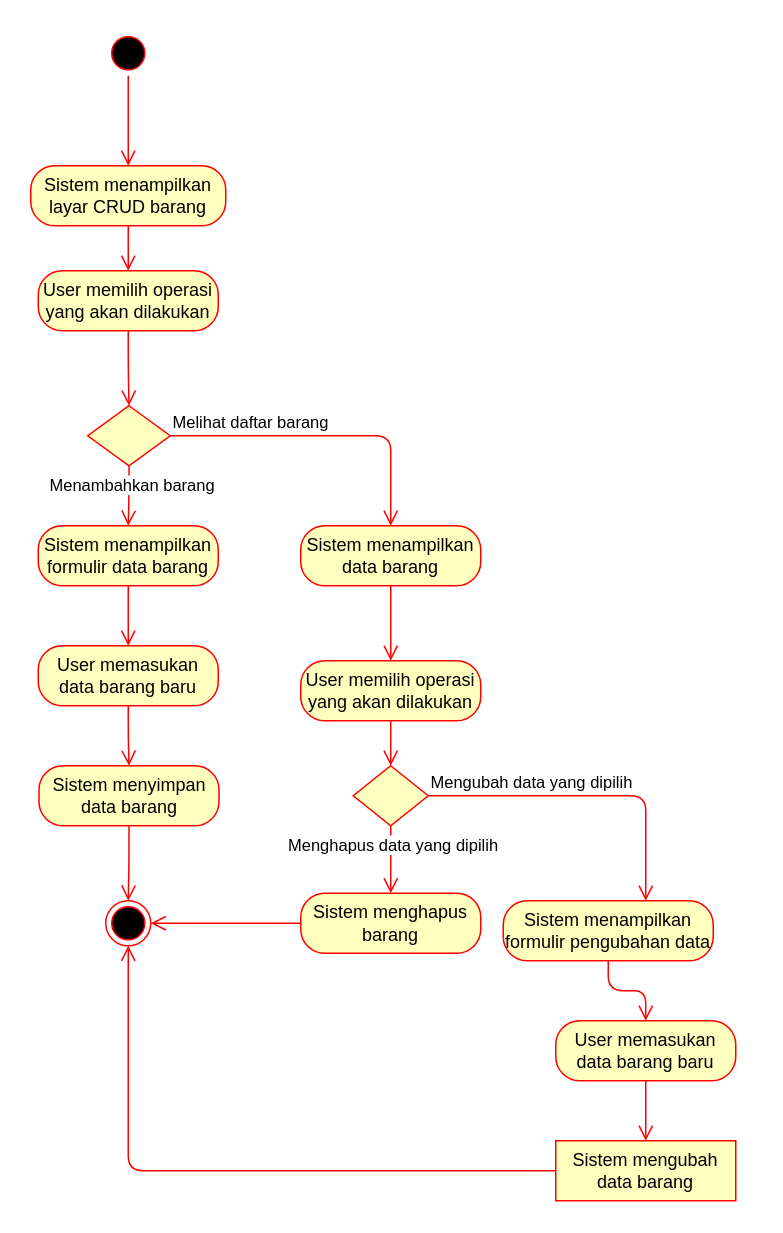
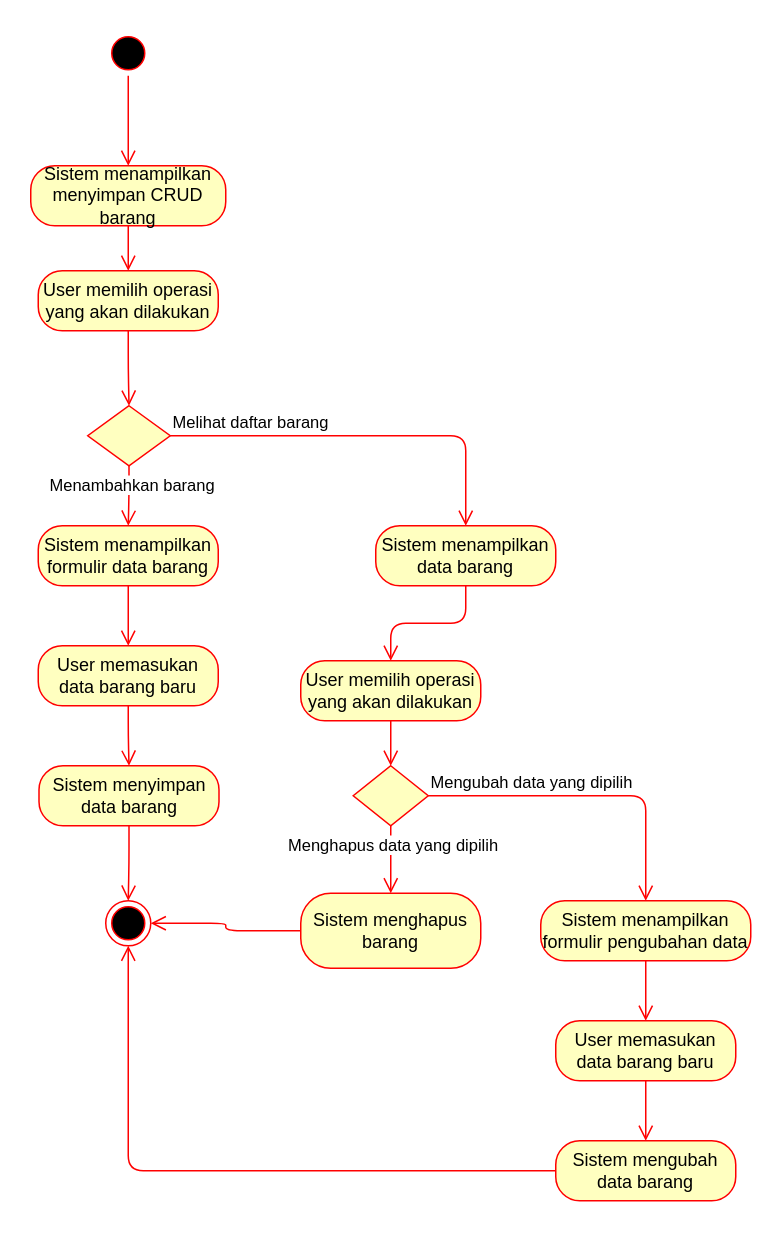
  <mxCell id="0" />
  <mxCell id="1" parent="0" />
  <mxCell id="2" value="" style="ellipse;html=1;shape=startState;fillColor=#000000;strokeColor=#ff0000;" parent="1" vertex="1"><mxGeometry x="70" y="20" width="30" height="30" as="geometry" /></mxCell>
  <mxCell id="3" value="" style="edgeStyle=orthogonalEdgeStyle;html=1;verticalAlign=bottom;endArrow=open;endSize=8;strokeColor=#ff0000;" parent="1" source="2" target="4" edge="1"><mxGeometry relative="1" as="geometry"><mxPoint x="85" y="110" as="targetPoint" /></mxGeometry></mxCell>
- <mxCell id="4" value="Sistem menampilkan layar CRUD barang" style="rounded=1;whiteSpace=wrap;html=1;arcSize=40;fontColor=#000000;fillColor=#ffffc0;strokeColor=#ff0000;" parent="1" vertex="1"><mxGeometry x="20" y="110" width="130" height="40" as="geometry" /></mxCell>
+ <mxCell id="4" value="Sistem menampilkan menyimpan CRUD barang" style="rounded=1;whiteSpace=wrap;html=1;arcSize=40;fontColor=#000000;fillColor=#ffffc0;strokeColor=#ff0000;" parent="1" vertex="1"><mxGeometry x="20" y="110" width="130" height="40" as="geometry" /></mxCell>
  <mxCell id="5" value="" style="edgeStyle=orthogonalEdgeStyle;html=1;verticalAlign=bottom;endArrow=open;endSize=8;strokeColor=#ff0000;" parent="1" source="4" target="6" edge="1"><mxGeometry relative="1" as="geometry"><mxPoint x="85" y="210" as="targetPoint" /></mxGeometry></mxCell>
  <mxCell id="6" value="User memilih operasi yang akan dilakukan" style="rounded=1;whiteSpace=wrap;html=1;arcSize=40;fontColor=#000000;fillColor=#ffffc0;strokeColor=#ff0000;" parent="1" vertex="1"><mxGeometry x="25" y="180" width="120" height="40" as="geometry" /></mxCell>
  <mxCell id="7" value="" style="edgeStyle=orthogonalEdgeStyle;html=1;verticalAlign=bottom;endArrow=open;endSize=8;strokeColor=#ff0000;" parent="1" source="6" target="8" edge="1"><mxGeometry relative="1" as="geometry"><mxPoint x="85" y="310" as="targetPoint" /></mxGeometry></mxCell>
  <mxCell id="8" value="" style="rhombus;whiteSpace=wrap;html=1;fillColor=#ffffc0;strokeColor=#ff0000;" parent="1" vertex="1"><mxGeometry x="58" y="270" width="55" height="40" as="geometry" /></mxCell>
  <mxCell id="9" value="Melihat daftar barang" style="edgeStyle=orthogonalEdgeStyle;html=1;align=left;verticalAlign=bottom;endArrow=open;endSize=8;strokeColor=#ff0000;" parent="1" source="8" target="18" edge="1"><mxGeometry x="-1" relative="1" as="geometry"><mxPoint x="260" y="350" as="targetPoint" /></mxGeometry></mxCell>
  <mxCell id="10" value="Menambahkan barang" style="edgeStyle=orthogonalEdgeStyle;html=1;align=left;verticalAlign=top;endArrow=open;endSize=8;strokeColor=#ff0000;" parent="1" source="8" target="11" edge="1"><mxGeometry x="-1" y="-55" relative="1" as="geometry"><mxPoint x="85" y="390" as="targetPoint" /><Array as="points" /><mxPoint as="offset" /></mxGeometry></mxCell>
  <mxCell id="11" value="Sistem menampilkan formulir data barang" style="rounded=1;whiteSpace=wrap;html=1;arcSize=40;fontColor=#000000;fillColor=#ffffc0;strokeColor=#ff0000;" parent="1" vertex="1"><mxGeometry x="25" y="350" width="120" height="40" as="geometry" /></mxCell>
  <mxCell id="12" value="" style="edgeStyle=orthogonalEdgeStyle;html=1;verticalAlign=bottom;endArrow=open;endSize=8;strokeColor=#ff0000;" parent="1" source="11" target="13" edge="1"><mxGeometry relative="1" as="geometry"><mxPoint x="85.5" y="490" as="targetPoint" /></mxGeometry></mxCell>
  <mxCell id="13" value="User memasukan data barang baru" style="rounded=1;whiteSpace=wrap;html=1;arcSize=40;fontColor=#000000;fillColor=#ffffc0;strokeColor=#ff0000;" parent="1" vertex="1"><mxGeometry x="25" y="430" width="120" height="40" as="geometry" /></mxCell>
  <mxCell id="14" value="" style="edgeStyle=orthogonalEdgeStyle;html=1;verticalAlign=bottom;endArrow=open;endSize=8;strokeColor=#ff0000;" parent="1" source="13" target="15" edge="1"><mxGeometry relative="1" as="geometry"><mxPoint x="85" y="610" as="targetPoint" /><Array as="points" /></mxGeometry></mxCell>
  <mxCell id="15" value="Sistem menyimpan data barang" style="rounded=1;whiteSpace=wrap;html=1;arcSize=40;fontColor=#000000;fillColor=#ffffc0;strokeColor=#ff0000;" parent="1" vertex="1"><mxGeometry x="25.5" y="510" width="120" height="40" as="geometry" /></mxCell>
  <mxCell id="16" value="" style="edgeStyle=orthogonalEdgeStyle;html=1;verticalAlign=bottom;endArrow=open;endSize=8;strokeColor=#ff0000;" parent="1" source="15" target="17" edge="1"><mxGeometry relative="1" as="geometry"><mxPoint x="85.5" y="710" as="targetPoint" /></mxGeometry></mxCell>
  <mxCell id="17" value="" style="ellipse;html=1;shape=endState;fillColor=#000000;strokeColor=#ff0000;" parent="1" vertex="1"><mxGeometry x="70" y="600" width="30" height="30" as="geometry" /></mxCell>
- <mxCell id="18" value="Sistem menampilkan data barang" style="rounded=1;whiteSpace=wrap;html=1;arcSize=40;fontColor=#000000;fillColor=#ffffc0;strokeColor=#ff0000;" parent="1" vertex="1"><mxGeometry x="200" y="350" width="120" height="40" as="geometry" /></mxCell>
+ <mxCell id="18" value="Sistem menampilkan data barang" style="rounded=1;whiteSpace=wrap;html=1;arcSize=40;fontColor=#000000;fillColor=#ffffc0;strokeColor=#ff0000;" parent="1" vertex="1"><mxGeometry x="250" y="350" width="120" height="40" as="geometry" /></mxCell>
  <mxCell id="19" value="" style="edgeStyle=orthogonalEdgeStyle;html=1;verticalAlign=bottom;endArrow=open;endSize=8;strokeColor=#ff0000;" parent="1" source="18" target="20" edge="1"><mxGeometry relative="1" as="geometry"><mxPoint x="260" y="440" as="targetPoint" /></mxGeometry></mxCell>
  <mxCell id="20" value="User memilih operasi yang akan dilakukan" style="rounded=1;whiteSpace=wrap;html=1;arcSize=40;fontColor=#000000;fillColor=#ffffc0;strokeColor=#ff0000;" parent="1" vertex="1"><mxGeometry x="200" y="440" width="120" height="40" as="geometry" /></mxCell>
  <mxCell id="21" value="" style="edgeStyle=orthogonalEdgeStyle;html=1;verticalAlign=bottom;endArrow=open;endSize=8;strokeColor=#ff0000;" parent="1" source="20" target="22" edge="1"><mxGeometry relative="1" as="geometry"><mxPoint x="260" y="540" as="targetPoint" /></mxGeometry></mxCell>
  <mxCell id="22" value="" style="rhombus;whiteSpace=wrap;html=1;fillColor=#ffffc0;strokeColor=#ff0000;" parent="1" vertex="1"><mxGeometry x="235" y="510" width="50" height="40" as="geometry" /></mxCell>
  <mxCell id="23" value="Mengubah data yang dipilih" style="edgeStyle=orthogonalEdgeStyle;html=1;align=left;verticalAlign=bottom;endArrow=open;endSize=8;strokeColor=#ff0000;" parent="1" source="22" target="25" edge="1"><mxGeometry x="-1" relative="1" as="geometry"><mxPoint x="400" y="570" as="targetPoint" /><Array as="points"><mxPoint x="430" y="530" /></Array></mxGeometry></mxCell>
  <mxCell id="24" value="Menghapus data yang dipilih" style="edgeStyle=orthogonalEdgeStyle;html=1;align=left;verticalAlign=top;endArrow=open;endSize=8;strokeColor=#ff0000;" parent="1" source="22" target="31" edge="1"><mxGeometry x="-1" y="-70" relative="1" as="geometry"><mxPoint x="260" y="650" as="targetPoint" /><mxPoint as="offset" /></mxGeometry></mxCell>
- <mxCell id="25" value="Sistem menampilkan formulir pengubahan data" style="rounded=1;whiteSpace=wrap;html=1;arcSize=40;fontColor=#000000;fillColor=#ffffc0;strokeColor=#ff0000;" parent="1" vertex="1"><mxGeometry x="335" y="600" width="140" height="40" as="geometry" /></mxCell>
+ <mxCell id="25" value="Sistem menampilkan formulir pengubahan data" style="rounded=1;whiteSpace=wrap;html=1;arcSize=40;fontColor=#000000;fillColor=#ffffc0;strokeColor=#ff0000;" parent="1" vertex="1"><mxGeometry x="360" y="600" width="140" height="40" as="geometry" /></mxCell>
  <mxCell id="26" value="" style="edgeStyle=orthogonalEdgeStyle;html=1;verticalAlign=bottom;endArrow=open;endSize=8;strokeColor=#ff0000;" parent="1" source="27" target="29" edge="1"><mxGeometry relative="1" as="geometry"><mxPoint x="430" y="810" as="targetPoint" /></mxGeometry></mxCell>
  <mxCell id="27" value="User memasukan data barang baru" style="rounded=1;whiteSpace=wrap;html=1;arcSize=40;fontColor=#000000;fillColor=#ffffc0;strokeColor=#ff0000;" parent="1" vertex="1"><mxGeometry x="370" y="680" width="120" height="40" as="geometry" /></mxCell>
  <mxCell id="28" value="" style="edgeStyle=orthogonalEdgeStyle;html=1;verticalAlign=bottom;endArrow=open;endSize=8;strokeColor=#ff0000;" parent="1" source="25" target="27" edge="1"><mxGeometry relative="1" as="geometry"><mxPoint x="430" y="710" as="targetPoint" /><mxPoint x="430" y="640" as="sourcePoint" /></mxGeometry></mxCell>
- <mxCell id="29" value="Sistem mengubah data barang" style="whiteSpace=wrap;html=1;arcSize=40;fontColor=#000000;fillColor=#ffffc0;strokeColor=#ff0000;rounded=0;" parent="1" vertex="1"><mxGeometry x="370" y="760" width="120" height="40" as="geometry" /></mxCell>
+ <mxCell id="29" value="Sistem mengubah data barang" style="rounded=1;whiteSpace=wrap;html=1;arcSize=40;fontColor=#000000;fillColor=#ffffc0;strokeColor=#ff0000;" parent="1" vertex="1"><mxGeometry x="370" y="760" width="120" height="40" as="geometry" /></mxCell>
  <mxCell id="30" value="" style="edgeStyle=orthogonalEdgeStyle;html=1;verticalAlign=bottom;endArrow=open;endSize=8;strokeColor=#ff0000;" parent="1" source="29" target="17" edge="1"><mxGeometry relative="1" as="geometry"><mxPoint x="390" y="910" as="targetPoint" /></mxGeometry></mxCell>
- <mxCell id="31" value="Sistem menghapus barang" style="rounded=1;whiteSpace=wrap;html=1;arcSize=40;fontColor=#000000;fillColor=#ffffc0;strokeColor=#ff0000;" parent="1" vertex="1"><mxGeometry x="200" y="595" width="120" height="40" as="geometry" /></mxCell>
+ <mxCell id="31" value="Sistem menghapus barang" style="rounded=1;whiteSpace=wrap;html=1;arcSize=40;fontColor=#000000;fillColor=#ffffc0;strokeColor=#ff0000;" parent="1" vertex="1"><mxGeometry x="200" y="595" width="120" height="50" as="geometry" /></mxCell>
  <mxCell id="32" value="" style="edgeStyle=orthogonalEdgeStyle;html=1;verticalAlign=bottom;endArrow=open;endSize=8;strokeColor=#ff0000;" parent="1" source="31" target="17" edge="1"><mxGeometry relative="1" as="geometry"><mxPoint x="260" y="750" as="targetPoint" /></mxGeometry></mxCell>
